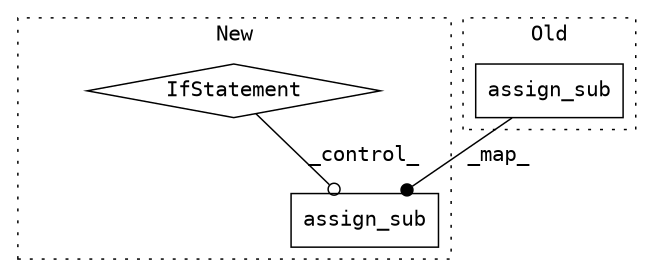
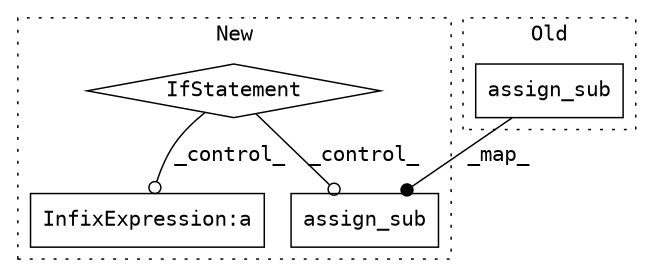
  digraph {
    fontname="DejaVu Sans Mono"
    node [a=32 l="11,1" shape=box fontname="DejaVu Sans Mono"]
    edge [arrowhead=odot fontname="DejaVu Sans Mono"]
    n1 [label=assign_sub s="1031,1064"]
    n2 [a=25 l="4,2" label=IfStatement s="860,907" shape=diamond]
+   n3 [a=27 l=3 label="InfixExpression:a" s=974]
    n4 [label=assign_sub s="870,903"]
    subgraph cluster_1 {
      label=New
      style=dotted
      n1
      n2
+     n3
    }
    subgraph cluster_2 {
      label=Old
      style=dotted
      n4
    }
    n2 -> n1 [label=_control_]
+   n2 -> n3 [label=_control_]
    n4 -> n1 [label=_map_ arrowhead=dot]
  }
